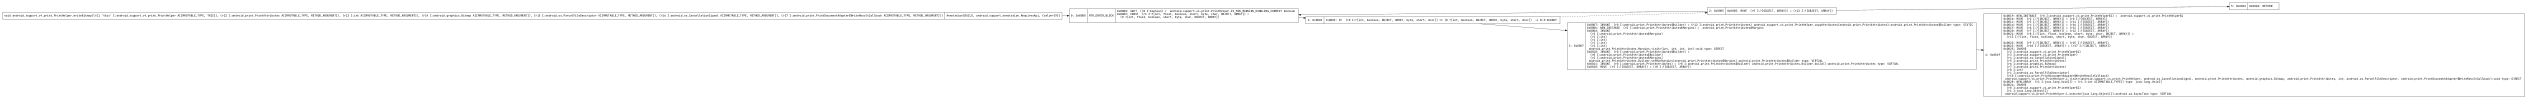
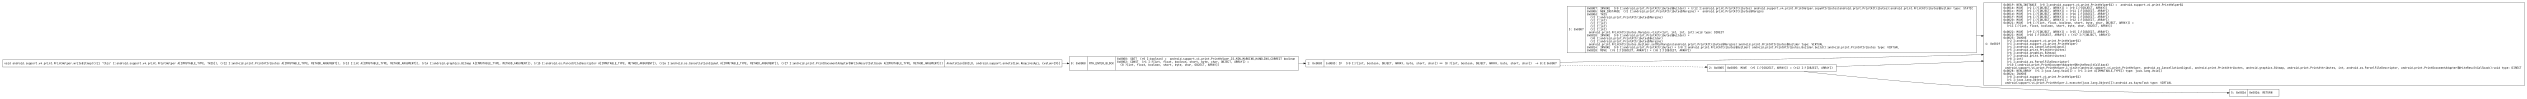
  digraph {
    fontname="JetBrains Mono"
    rankdir=LR
    node [fontname="JetBrains Mono" shape=record]
    edge [fontname="JetBrains Mono"]
    n1 [label="{0\:\ 0x0000|MTH_ENTER_BLOCK\l|0x0000: SGET  (r0 I:boolean) =  android.support.v4.print.PrintHelper.IS_MIN_MARGINS_HANDLING_CORRECT boolean \l0x0002: CONST  (r1 I:?[int, float, boolean, short, byte, char, OBJECT, ARRAY]) = \l  (0 ?[int, float, boolean, short, byte, char, OBJECT, ARRAY])\l \l}"]
    n2 [label="{1\:\ 0x0003|0x0003: IF  (r0 I:?[int, boolean, OBJECT, ARRAY, byte, short, char]) == (0 ?[int, boolean, OBJECT, ARRAY, byte, short, char])  \-\> B:3:0x0007 \l}"]
    n3 [label="{2\:\ 0x0005|0x0005: MOVE  (r5 I:?[OBJECT, ARRAY]) = (r12 I:?[OBJECT, ARRAY]) \l}"]
-   n4 [label="{3\:\ 0x0007|0x0007: INVOKE  (r0 I:android.print.PrintAttributes$Builder) = (r12 I:android.print.PrintAttributes) android.support.v4.print.PrintHelper.copyAttributes(android.print.PrintAttributes):android.print.PrintAttributes$Builder type: STATIC \l0x000b: NEW_INSTANCE  (r2 I:android.print.PrintAttributes$Margins) =  android.print.PrintAttributes$Margins \l0x000d: INVOKE  \l  (r2 I:android.print.PrintAttributes$Margins)\l  (r1 I:int)\l  (r1 I:int)\l  (r1 I:int)\l  (r1 I:int)\l android.print.PrintAttributes.Margins.\<init\>(int, int, int, int):void type: DIRECT \l0x0010: INVOKE  (r0 I:android.print.PrintAttributes$Builder) = \l  (r0 I:android.print.PrintAttributes$Builder)\l  (r2 I:android.print.PrintAttributes$Margins)\l android.print.PrintAttributes.Builder.setMinMargins(android.print.PrintAttributes$Margins):android.print.PrintAttributes$Builder type: VIRTUAL \l0x0014: INVOKE  (r0 I:android.print.PrintAttributes) = (r0 I:android.print.PrintAttributes$Builder) android.print.PrintAttributes.Builder.build():android.print.PrintAttributes type: VIRTUAL \l0x0018: MOVE  (r5 I:?[OBJECT, ARRAY]) = (r0 I:?[OBJECT, ARRAY]) \l}"]
+   n4 [label="{3\:\ 0x0007|0x0007: INVOKE  (r0 I:android.print.PrintAttributes$Builder) = (r12 I:android.print.PrintAttributes) android.support.v4.print.PrintHelper.copyAttributes(android.print.PrintAttributes):android.print.PrintAttributes$Builder type: STATIC \l0x000b: NEW_INSTANCE  (r2 I:android.print.PrintAttributes$Margins) =  android.print.PrintAttributes$Margins \l0x000d: THIS  \l  (r2 I:android.print.PrintAttributes$Margins)\l  (r1 I:int)\l  (r1 I:int)\l  (r1 I:int)\l  (r1 I:int)\l android.print.PrintAttributes.Margins.\<init\>(int, int, int, int):void type: DIRECT \l0x0010: INVOKE  (r0 I:android.print.PrintAttributes$Builder) = \l  (r0 I:android.print.PrintAttributes$Builder)\l  (r2 I:android.print.PrintAttributes$Margins)\l android.print.PrintAttributes.Builder.setMinMargins(android.print.PrintAttributes$Margins):android.print.PrintAttributes$Builder type: VIRTUAL \l0x0014: INVOKE  (r0 I:android.print.PrintAttributes) = (r0 I:android.print.PrintAttributes$Builder) android.print.PrintAttributes.Builder.build():android.print.PrintAttributes type: VIRTUAL \l0x0018: MOVE  (r5 I:?[OBJECT, ARRAY]) = (r0 I:?[OBJECT, ARRAY]) \l}"]
    n5 [label="{4\:\ 0x0019|0x0019: NEW_INSTANCE  (r0 I:android.support.v4.print.PrintHelper$1) =  android.support.v4.print.PrintHelper$1 \l0x001b: MOVE  (r2 I:?[OBJECT, ARRAY]) = (r0 I:?[OBJECT, ARRAY]) \l0x001c: MOVE  (r3 I:?[OBJECT, ARRAY]) = (r11 I:?[OBJECT, ARRAY]) \l0x001d: MOVE  (r4 I:?[OBJECT, ARRAY]) = (r16 I:?[OBJECT, ARRAY]) \l0x001f: MOVE  (r6 I:?[OBJECT, ARRAY]) = (r14 I:?[OBJECT, ARRAY]) \l0x0020: MOVE  (r7 I:?[OBJECT, ARRAY]) = (r12 I:?[OBJECT, ARRAY]) \l0x0021: MOVE  (r8 I:?[int, float, boolean, short, byte, char, OBJECT, ARRAY]) = \l  (r13 I:?[int, float, boolean, short, byte, char, OBJECT, ARRAY])\l \l0x0022: MOVE  (r9 I:?[OBJECT, ARRAY]) = (r15 I:?[OBJECT, ARRAY]) \l0x0023: MOVE  (r10 I:?[OBJECT, ARRAY]) = (r17 I:?[OBJECT, ARRAY]) \l0x0025: INVOKE  \l  (r2 I:android.support.v4.print.PrintHelper$1)\l  (r3 I:android.support.v4.print.PrintHelper)\l  (r4 I:android.os.CancellationSignal)\l  (r5 I:android.print.PrintAttributes)\l  (r6 I:android.graphics.Bitmap)\l  (r7 I:android.print.PrintAttributes)\l  (r8 I:int)\l  (r1 I:android.os.ParcelFileDescriptor)\l  (r10 I:android.print.PrintDocumentAdapter$WriteResultCallback)\l android.support.v4.print.PrintHelper.1.\<init\>(android.support.v4.print.PrintHelper, android.os.CancellationSignal, android.print.PrintAttributes, android.graphics.Bitmap, android.print.PrintAttributes, int, android.os.ParcelFileDescriptor, android.print.PrintDocumentAdapter$WriteResultCallback):void type: DIRECT \l0x0028: NEW_ARRAY  (r1 I:java.lang.Void[]) = (r1 I:int A[IMMUTABLE_TYPE]) type: java.lang.Void[] \l0x002a: INVOKE  \l  (r0 I:android.support.v4.print.PrintHelper$1)\l  (r1 I:java.lang.Object[])\l android.support.v4.print.PrintHelper.1.execute(java.lang.Object[]):android.os.AsyncTask type: VIRTUAL \l}"]
    n6 [label="{5\:\ 0x002d|0x002d: RETURN   \l}"]
    n7 [label="{void android.support.v4.print.PrintHelper.writeBitmap((r11 'this' I:android.support.v4.print.PrintHelper A[IMMUTABLE_TYPE, THIS]), (r12 I:android.print.PrintAttributes A[IMMUTABLE_TYPE, METHOD_ARGUMENT]), (r13 I:int A[IMMUTABLE_TYPE, METHOD_ARGUMENT]), (r14 I:android.graphics.Bitmap A[IMMUTABLE_TYPE, METHOD_ARGUMENT]), (r15 I:android.os.ParcelFileDescriptor A[IMMUTABLE_TYPE, METHOD_ARGUMENT]), (r16 I:android.os.CancellationSignal A[IMMUTABLE_TYPE, METHOD_ARGUMENT]), (r17 I:android.print.PrintDocumentAdapter$WriteResultCallback A[IMMUTABLE_TYPE, METHOD_ARGUMENT]))  | Annotation[BUILD, android.support.annotation.RequiresApi, \{value=19\}]\l}"]
    n1 -> n2
    n2 -> n3 [style=dashed]
-   n2 -> n4
-   n3 -> n1
+   n2 -> n5
+   n3 -> n5
    n3 -> n6
    n4 -> n5
    n7 -> n1
  }
